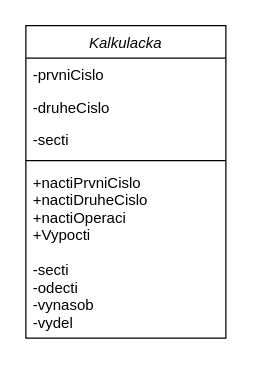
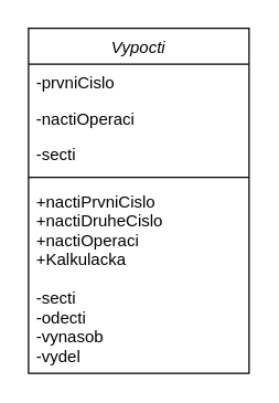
  <mxCell id="0" />
  <mxCell id="1" parent="0" />
- <mxCell id="2" value="Kalkulacka" style="swimlane;fontStyle=2;align=center;verticalAlign=top;childLayout=stackLayout;horizontal=1;startSize=26;horizontalStack=0;resizeParent=1;resizeLast=0;collapsible=1;marginBottom=0;rounded=0;shadow=0;strokeWidth=1;" parent="1" vertex="1"><mxGeometry x="20" y="20" width="160" height="250" as="geometry"><mxRectangle x="230" y="140" width="160" height="26" as="alternateBounds" /></mxGeometry></mxCell>
+ <mxCell id="2" value="Vypocti" style="swimlane;fontStyle=2;align=center;verticalAlign=top;childLayout=stackLayout;horizontal=1;startSize=26;horizontalStack=0;resizeParent=1;resizeLast=0;collapsible=1;marginBottom=0;rounded=0;shadow=0;strokeWidth=1;" parent="1" vertex="1"><mxGeometry x="20" y="20" width="160" height="250" as="geometry"><mxRectangle x="230" y="140" width="160" height="26" as="alternateBounds" /></mxGeometry></mxCell>
  <mxCell id="3" value="-prvniCislo" style="text;align=left;verticalAlign=top;spacingLeft=4;spacingRight=4;overflow=hidden;rotatable=0;points=[[0,0.5],[1,0.5]];portConstraint=eastwest;" parent="2" vertex="1"><mxGeometry y="26" width="160" height="26" as="geometry" /></mxCell>
- <mxCell id="4" value="-druheCislo" style="text;align=left;verticalAlign=top;spacingLeft=4;spacingRight=4;overflow=hidden;rotatable=0;points=[[0,0.5],[1,0.5]];portConstraint=eastwest;rounded=0;shadow=0;html=0;" parent="2" vertex="1"><mxGeometry y="52" width="160" height="26" as="geometry" /></mxCell>
+ <mxCell id="4" value="-nactiOperaci" style="text;align=left;verticalAlign=top;spacingLeft=4;spacingRight=4;overflow=hidden;rotatable=0;points=[[0,0.5],[1,0.5]];portConstraint=eastwest;rounded=0;shadow=0;html=0;" parent="2" vertex="1"><mxGeometry y="52" width="160" height="26" as="geometry" /></mxCell>
  <mxCell id="5" value="-secti" style="text;align=left;verticalAlign=top;spacingLeft=4;spacingRight=4;overflow=hidden;rotatable=0;points=[[0,0.5],[1,0.5]];portConstraint=eastwest;rounded=0;shadow=0;html=0;" parent="2" vertex="1"><mxGeometry y="78" width="160" height="26" as="geometry" /></mxCell>
  <mxCell id="6" value="" style="line;html=1;strokeWidth=1;align=left;verticalAlign=middle;spacingTop=-1;spacingLeft=3;spacingRight=3;rotatable=0;labelPosition=right;points=[];portConstraint=eastwest;" parent="2" vertex="1"><mxGeometry y="104" width="160" height="8" as="geometry" /></mxCell>
- <mxCell id="7" value="+nactiPrvniCislo&#10;+nactiDruheCislo&#10;+nactiOperaci&#10;+Vypocti&#10;&#10;-secti&#10;-odecti&#10;-vynasob&#10;-vydel" style="text;align=left;verticalAlign=top;spacingLeft=4;spacingRight=4;overflow=hidden;rotatable=0;points=[[0,0.5],[1,0.5]];portConstraint=eastwest;" parent="2" vertex="1"><mxGeometry y="112" width="160" height="138" as="geometry" /></mxCell>
+ <mxCell id="7" value="+nactiPrvniCislo&#10;+nactiDruheCislo&#10;+nactiOperaci&#10;+Kalkulacka&#10;&#10;-secti&#10;-odecti&#10;-vynasob&#10;-vydel" style="text;align=left;verticalAlign=top;spacingLeft=4;spacingRight=4;overflow=hidden;rotatable=0;points=[[0,0.5],[1,0.5]];portConstraint=eastwest;" parent="2" vertex="1"><mxGeometry y="112" width="160" height="138" as="geometry" /></mxCell>
